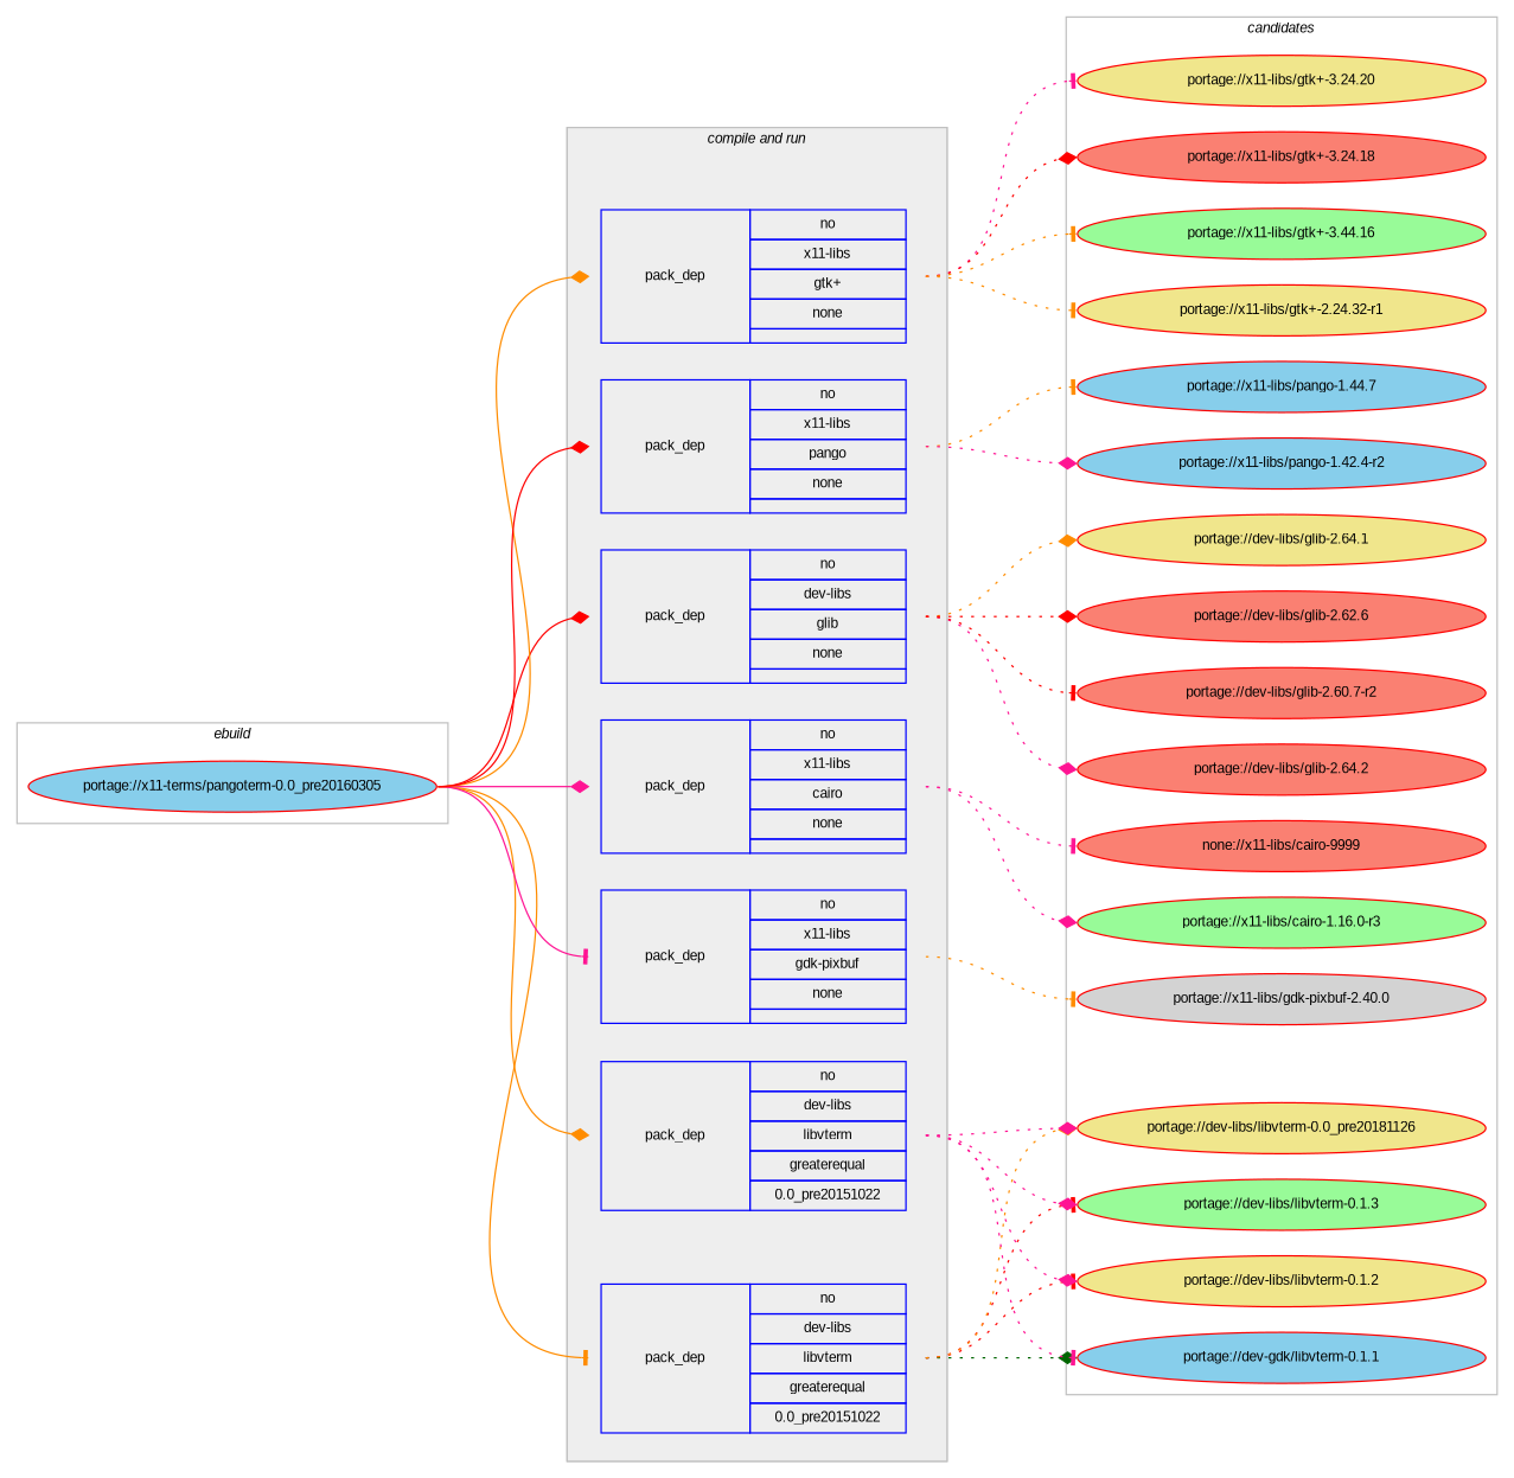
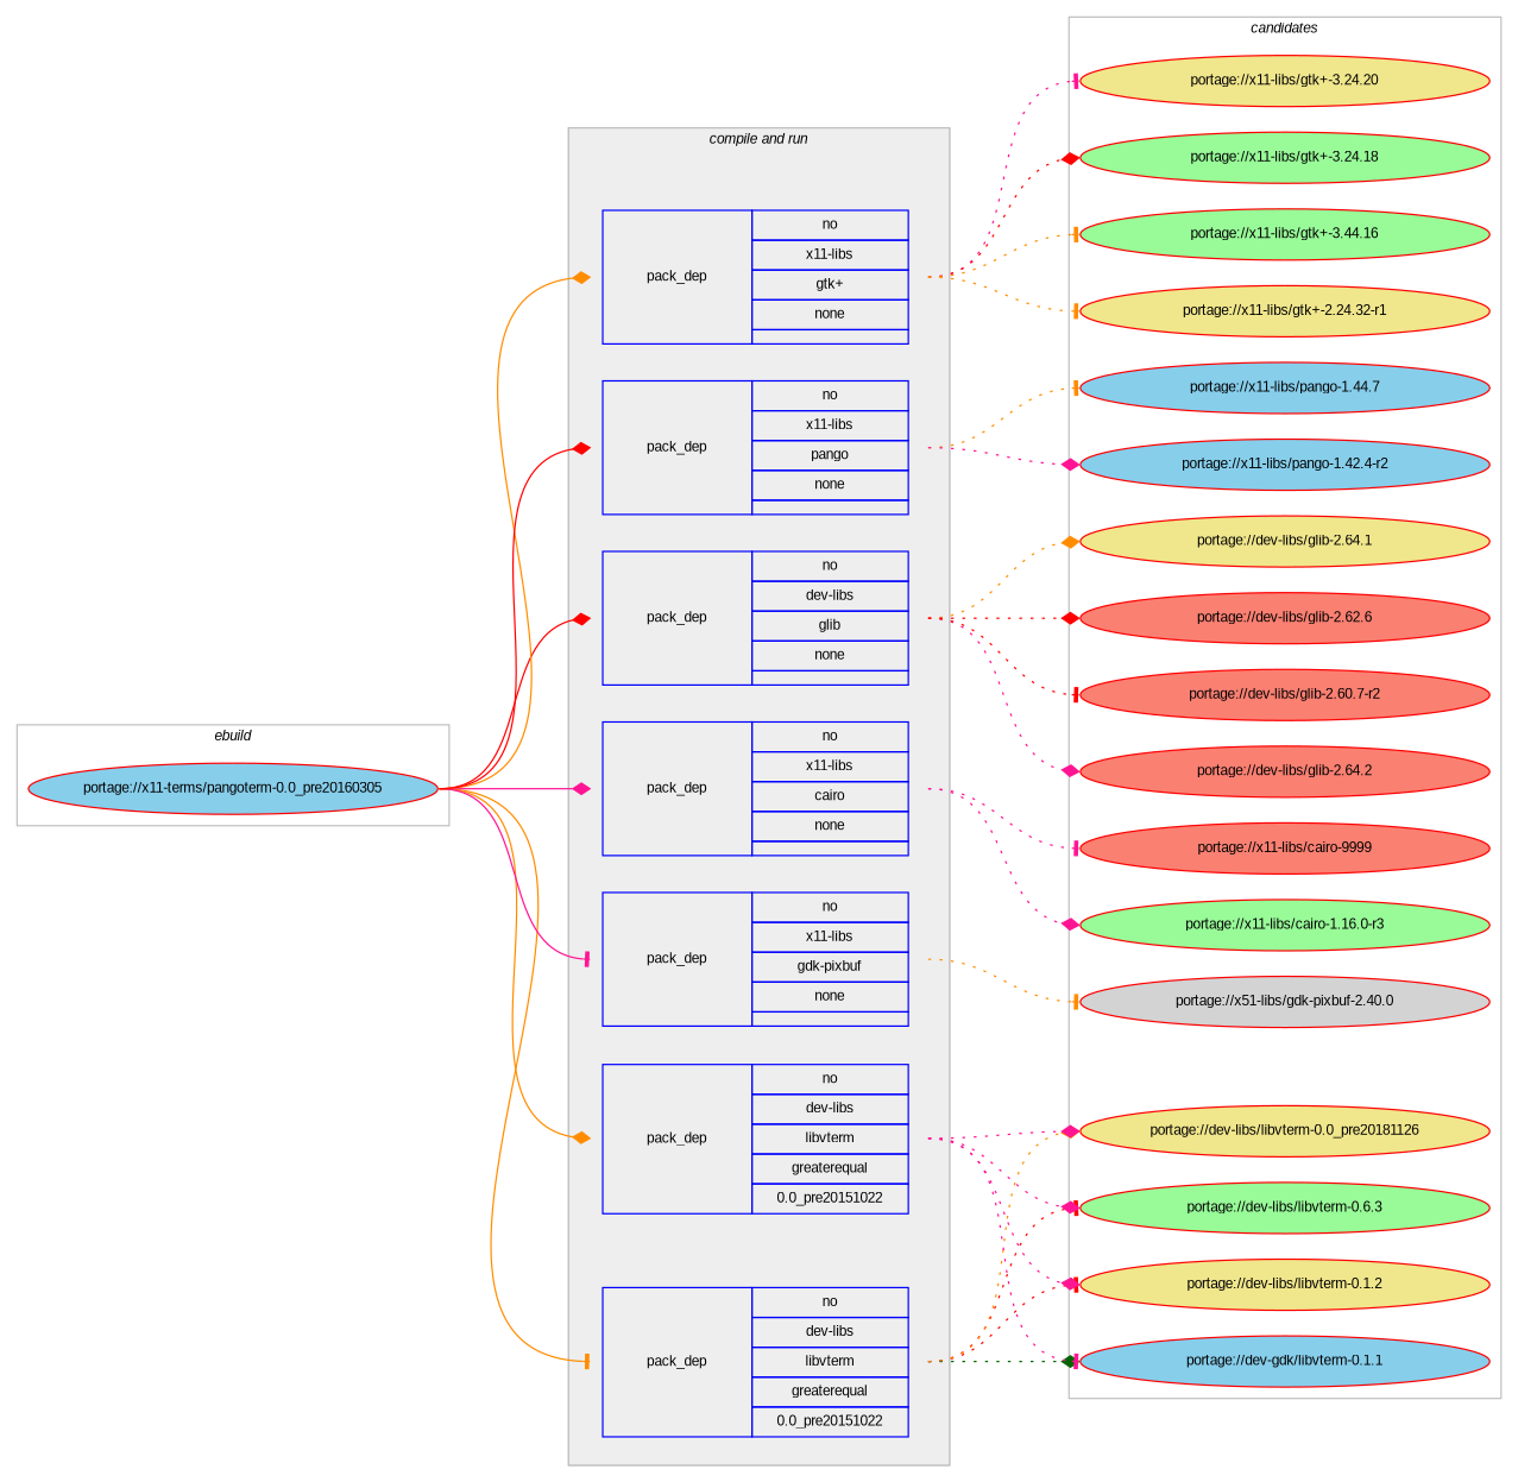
  digraph {
    compound=true
    concentrate=true
    fontname="Liberation Sans"
    fontsize=10
    newrank=true
    rankdir=LR
    ranksep=1.5
    node [color=red fontname="Liberation Sans" fontsize=10 style=filled]
    edge [arrowhead=diamond color=deeppink fontname="Liberation Sans" headport=w style=dotted tailport=e weight=100]
    n1 [fillcolor=skyblue label="portage://x11-terms/pangoterm-0.0_pre20160305" width=4]
    n2 [color=blue label=<<TABLE BORDER="0" CELLBORDER="1" CELLSPACING="0" CELLPADDING="4" WIDTH="220"><TR><TD ROWSPAN="6" CELLPADDING="30">pack_dep</TD></TR><TR><TD WIDTH="110">no</TD></TR><TR><TD>dev-libs</TD></TR><TR><TD>libvterm</TD></TR><TR><TD>greaterequal</TD></TR><TR><TD>0.0_pre20151022</TD></TR></TABLE>> shape=none style=""]
    n3 [color=blue label=<<TABLE BORDER="0" CELLBORDER="1" CELLSPACING="0" CELLPADDING="4" WIDTH="220"><TR><TD ROWSPAN="6" CELLPADDING="30">pack_dep</TD></TR><TR><TD WIDTH="110">no</TD></TR><TR><TD>dev-libs</TD></TR><TR><TD>glib</TD></TR><TR><TD>none</TD></TR><TR><TD></TD></TR></TABLE>> shape=none style=""]
    n4 [color=blue label=<<TABLE BORDER="0" CELLBORDER="1" CELLSPACING="0" CELLPADDING="4" WIDTH="220"><TR><TD ROWSPAN="6" CELLPADDING="30">pack_dep</TD></TR><TR><TD WIDTH="110">no</TD></TR><TR><TD>dev-libs</TD></TR><TR><TD>libvterm</TD></TR><TR><TD>greaterequal</TD></TR><TR><TD>0.0_pre20151022</TD></TR></TABLE>> shape=none style=""]
    n5 [color=blue label=<<TABLE BORDER="0" CELLBORDER="1" CELLSPACING="0" CELLPADDING="4" WIDTH="220"><TR><TD ROWSPAN="6" CELLPADDING="30">pack_dep</TD></TR><TR><TD WIDTH="110">no</TD></TR><TR><TD>x11-libs</TD></TR><TR><TD>cairo</TD></TR><TR><TD>none</TD></TR><TR><TD></TD></TR></TABLE>> shape=none style=""]
    n6 [color=blue label=<<TABLE BORDER="0" CELLBORDER="1" CELLSPACING="0" CELLPADDING="4" WIDTH="220"><TR><TD ROWSPAN="6" CELLPADDING="30">pack_dep</TD></TR><TR><TD WIDTH="110">no</TD></TR><TR><TD>x11-libs</TD></TR><TR><TD>gdk-pixbuf</TD></TR><TR><TD>none</TD></TR><TR><TD></TD></TR></TABLE>> shape=none style=""]
    n7 [color=blue label=<<TABLE BORDER="0" CELLBORDER="1" CELLSPACING="0" CELLPADDING="4" WIDTH="220"><TR><TD ROWSPAN="6" CELLPADDING="30">pack_dep</TD></TR><TR><TD WIDTH="110">no</TD></TR><TR><TD>x11-libs</TD></TR><TR><TD>gtk+</TD></TR><TR><TD>none</TD></TR><TR><TD></TD></TR></TABLE>> shape=none style=""]
    n8 [color=blue label=<<TABLE BORDER="0" CELLBORDER="1" CELLSPACING="0" CELLPADDING="4" WIDTH="220"><TR><TD ROWSPAN="6" CELLPADDING="30">pack_dep</TD></TR><TR><TD WIDTH="110">no</TD></TR><TR><TD>x11-libs</TD></TR><TR><TD>pango</TD></TR><TR><TD>none</TD></TR><TR><TD></TD></TR></TABLE>> shape=none style=""]
-   n9 [fillcolor=palegreen label="portage://dev-libs/libvterm-0.1.3" width=4]
+   n9 [fillcolor=palegreen label="portage://dev-libs/libvterm-0.6.3" width=4]
    n10 [fillcolor=khaki label="portage://dev-libs/libvterm-0.1.2" width=4]
    n11 [fillcolor=skyblue label="portage://dev-gdk/libvterm-0.1.1" width=4]
    n12 [fillcolor=khaki label="portage://dev-libs/libvterm-0.0_pre20181126" width=4]
    n13 [fillcolor=salmon label="portage://dev-libs/glib-2.64.2" width=4]
    n14 [fillcolor=khaki label="portage://dev-libs/glib-2.64.1" width=4]
    n15 [fillcolor=salmon label="portage://dev-libs/glib-2.62.6" width=4]
    n16 [fillcolor=salmon label="portage://dev-libs/glib-2.60.7-r2" width=4]
-   n17 [fillcolor=salmon label="none://x11-libs/cairo-9999" width=4]
+   n17 [fillcolor=salmon label="portage://x11-libs/cairo-9999" width=4]
    n18 [fillcolor=palegreen label="portage://x11-libs/cairo-1.16.0-r3" width=4]
-   n19 [fillcolor=lightgrey label="portage://x11-libs/gdk-pixbuf-2.40.0" width=4]
+   n19 [fillcolor=lightgrey label="portage://x51-libs/gdk-pixbuf-2.40.0" width=4]
    n20 [fillcolor=khaki label="portage://x11-libs/gtk+-3.24.20" width=4]
-   n21 [fillcolor=salmon label="portage://x11-libs/gtk+-3.24.18" width=4]
+   n21 [fillcolor=palegreen label="portage://x11-libs/gtk+-3.24.18" width=4]
    n22 [fillcolor=palegreen label="portage://x11-libs/gtk+-3.44.16" width=4]
    n23 [fillcolor=khaki label="portage://x11-libs/gtk+-2.24.32-r1" width=4]
    n24 [fillcolor=skyblue label="portage://x11-libs/pango-1.44.7" width=4]
    n25 [fillcolor=skyblue label="portage://x11-libs/pango-1.42.4-r2" width=4]
    subgraph cluster_1 {
      color=gray
      label=<<i>ebuild</i>>
      rank=same
      n1
    }
    subgraph cluster_2 {
      color=gray
      label=<<i>dependencies</i>>
      subgraph cluster_3 {
        color=gray
        fillcolor="#eeeeee"
        label=<<i>run</i>>
        style=filled
        subgraph sub_4 {
          color=gray
          fillcolor="#eeeeee"
          label=<<i>run</i>>
          style=filled
          n3
        }
        subgraph sub_5 {
          color=gray
          fillcolor="#eeeeee"
          label=<<i>run</i>>
          style=filled
          n4
        }
        subgraph sub_6 {
          color=gray
          fillcolor="#eeeeee"
          label=<<i>run</i>>
          style=filled
          n5
        }
        subgraph sub_7 {
          color=gray
          fillcolor="#eeeeee"
          label=<<i>run</i>>
          style=filled
          n6
        }
        subgraph sub_8 {
          color=gray
          fillcolor="#eeeeee"
          label=<<i>run</i>>
          style=filled
          n7
        }
        subgraph sub_9 {
          color=gray
          fillcolor="#eeeeee"
          label=<<i>run</i>>
          style=filled
          n8
        }
      }
      subgraph cluster_10 {
        color=gray
        fillcolor="#eeeeee"
        label=<<i>compile</i>>
        style=filled
        subgraph sub_11 {
          color=gray
          fillcolor="#eeeeee"
          label=<<i>compile</i>>
          style=filled
          n2
        }
      }
      subgraph cluster_12 {
        color=gray
        fillcolor="#eeeeee"
        label=<<i>compile and run</i>>
        style=filled
      }
    }
    subgraph cluster_13 {
      color=gray
      label=<<i>candidates</i>>
      rank=same
      subgraph sub_14 {
        color=black
        label=<<i>candidates</i>>
        nodesep=1
        rank=same
        n9
        n10
        n11
        n12
      }
      subgraph sub_15 {
        color=black
        label=<<i>candidates</i>>
        nodesep=1
        rank=same
        n13
        n14
        n15
        n16
      }
      subgraph sub_16 {
        color=black
        label=<<i>candidates</i>>
        nodesep=1
        rank=same
        n9
        n10
        n11
        n12
      }
      subgraph sub_17 {
        color=black
        label=<<i>candidates</i>>
        nodesep=1
        rank=same
        n17
        n18
      }
      subgraph sub_18 {
        color=black
        label=<<i>candidates</i>>
        nodesep=1
        rank=same
        n19
      }
      subgraph sub_19 {
        color=black
        label=<<i>candidates</i>>
        nodesep=1
        rank=same
        n20
        n21
        n22
        n23
      }
      subgraph sub_20 {
        color=black
        label=<<i>candidates</i>>
        nodesep=1
        rank=same
        n24
        n25
      }
    }
    n1 -> n2 [arrowhead=tee color=darkorange style=solid weight=20]
    n1 -> n3 [color=red style=solid weight=20]
    n1 -> n4 [color=darkorange style=solid weight=20]
    n1 -> n5 [style=solid weight=20]
    n1 -> n6 [arrowhead=tee style=solid weight=20]
    n1 -> n7 [color=darkorange style=solid weight=20]
    n1 -> n8 [color=red style=solid weight=20]
    n2 -> n9 [arrowhead=tee color=red]
    n2 -> n10 [arrowhead=tee color=red]
    n2 -> n11 [color=darkgreen]
    n2 -> n12 [color=darkorange]
    n3 -> n13
    n3 -> n14 [color=darkorange]
    n3 -> n15 [color=red]
    n3 -> n16 [arrowhead=tee color=red]
    n4 -> n9
    n4 -> n10
    n4 -> n11 [arrowhead=tee]
    n4 -> n12
    n5 -> n17 [arrowhead=tee]
    n5 -> n18
    n6 -> n19 [arrowhead=tee color=darkorange]
    n7 -> n20 [arrowhead=tee]
    n7 -> n21 [color=red]
    n7 -> n22 [arrowhead=tee color=darkorange]
    n7 -> n23 [arrowhead=tee color=darkorange]
    n8 -> n24 [arrowhead=tee color=darkorange]
    n8 -> n25
  }
